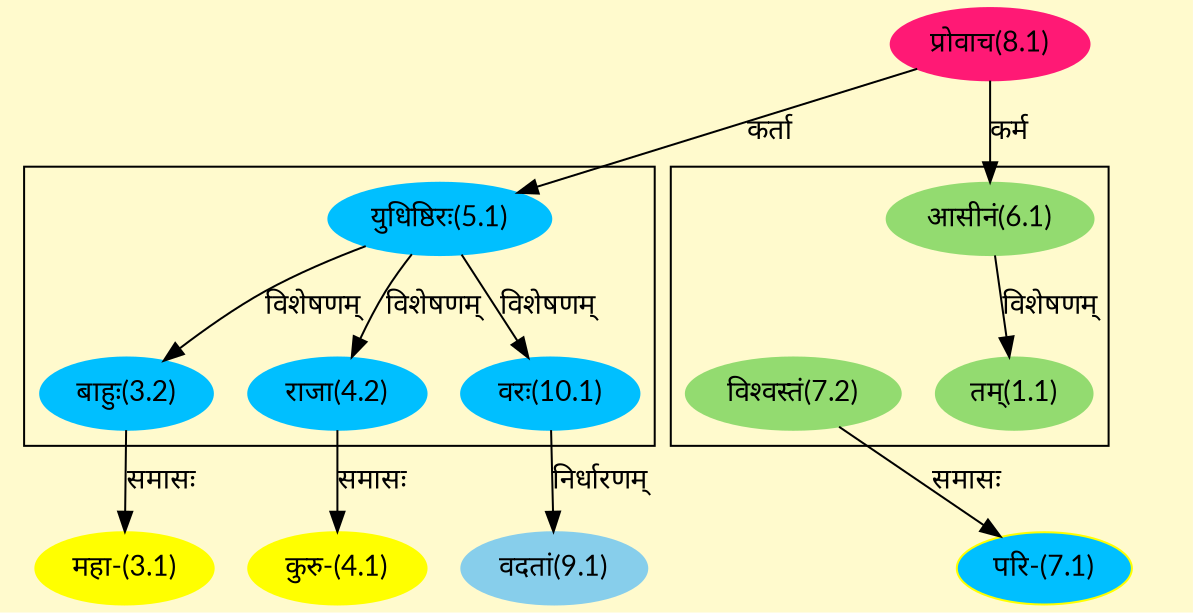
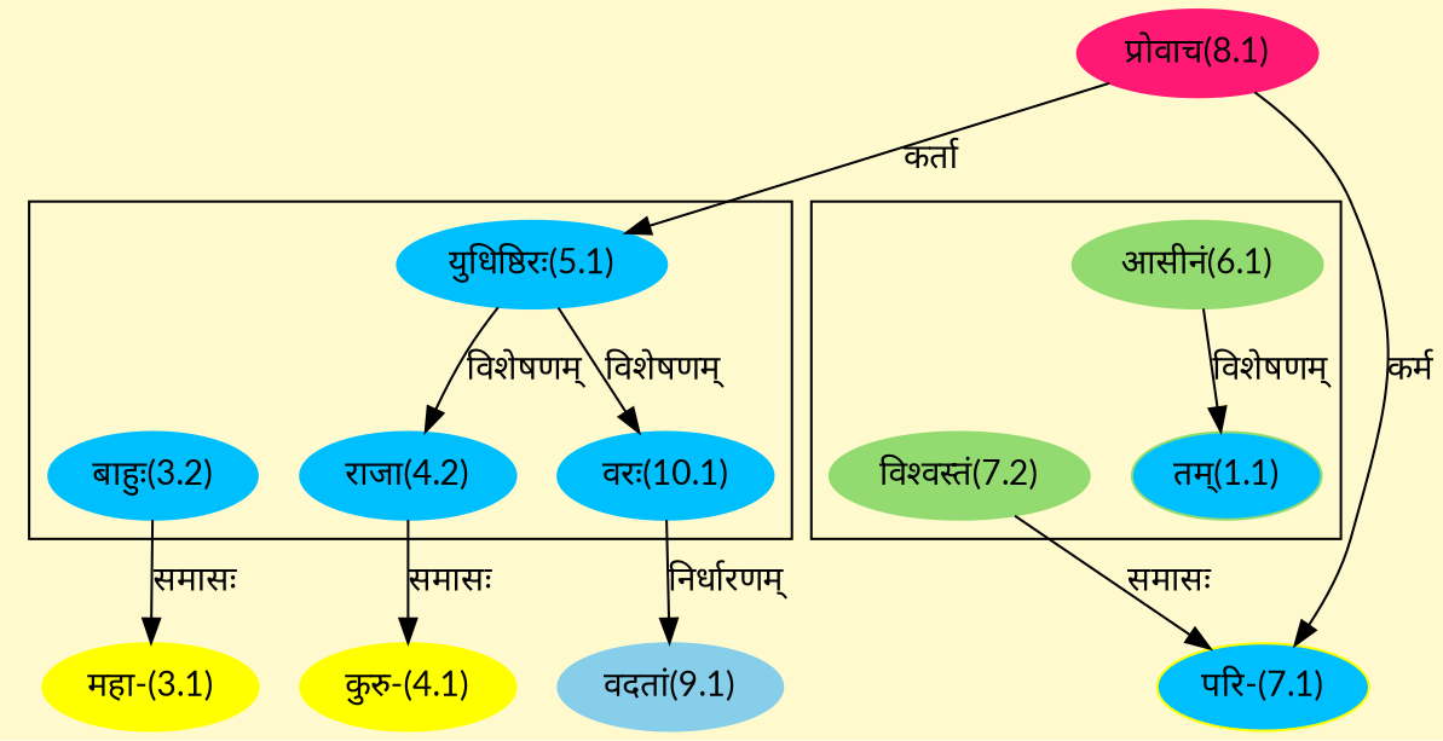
  digraph {
    bgcolor=lemonchiffon1
    compound=true
    fontname=Lato
    rankdir=BT
    node [color="#00BFFF" fontname=Lato style=filled]
    edge [dir=back fontname=Lato]
-   n1 [color="#93DB70" label="तम्(1.1)"]
+   n1 [color="#93DB70" label="तम्(1.1)" fillcolor="#00BFFF"]
    n2 [color="#93DB70" label="आसीनं(6.1)"]
    n3 [color="#93DB70" label="विश्वस्तं(7.2)"]
    n4 [label="बाहुः(3.2)"]
    n5 [label="युधिष्ठिरः(5.1)"]
    n6 [label="राजा(4.2)"]
    n7 [label="वरः(10.1)"]
    n8 [color="#FF1975" label="प्रोवाच(8.1)"]
    n9 [color="#FFFF00" label="महा-(3.1)"]
    n10 [color="#FFFF00" label="कुरु-(4.1)"]
    n11 [color="#FFFF00" fillcolor="#00BFFF" label="परि-(7.1)"]
    n12 [color="#87CEEB" label="वदतां(9.1)"]
    subgraph cluster_1 {
      n1
      n2
      n3
    }
    subgraph cluster_2 {
      n4
      n5
      n6
      n7
    }
    n1 -> n2 [label="विशेषणम्"]
-   n2 -> n8 [label="कर्म"]
-   n4 -> n5 [label="विशेषणम्"]
+   n11 -> n8 [label="कर्म"]
    n5 -> n8 [label="कर्ता"]
    n6 -> n5 [label="विशेषणम्"]
    n7 -> n5 [label="विशेषणम्"]
    n9 -> n4 [label="समासः"]
    n10 -> n6 [label="समासः"]
    n11 -> n3 [label="समासः"]
    n12 -> n7 [label="निर्धारणम्"]
  }
